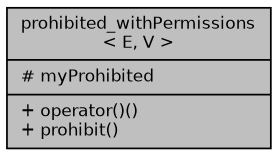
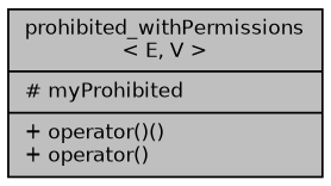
  digraph {
-   n1 [color=black fillcolor=grey75 fontcolor=black fontname=Helvetica fontsize=10 height=0.2 label="{prohibited_withPermissions\l\< E, V \>\n|# myProhibited\l|+ operator()()\l+ prohibit()\l}" shape=record style=filled width=0.4]
+   n1 [color=black fillcolor=grey75 fontcolor=black fontname=Helvetica fontsize=10 height=0.2 label="{prohibited_withPermissions\l\< E, V \>\n|# myProhibited\l|+ operator()()\l+ operator()\l}" shape=record style=filled width=0.4]
  }
